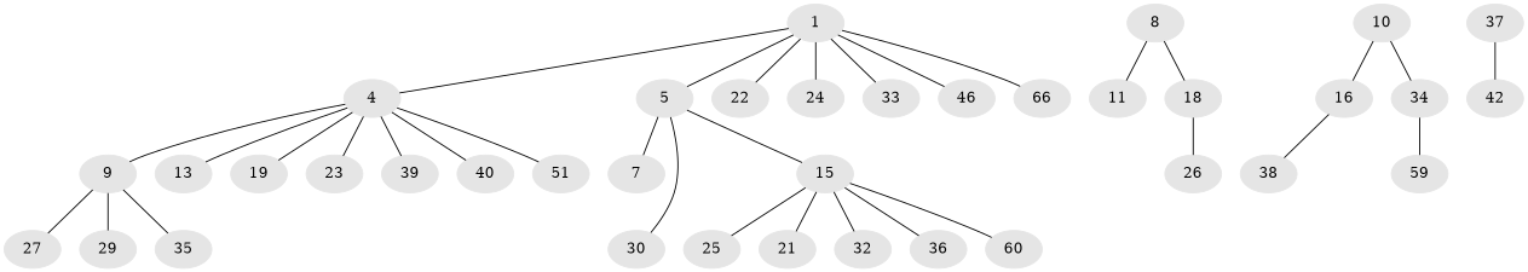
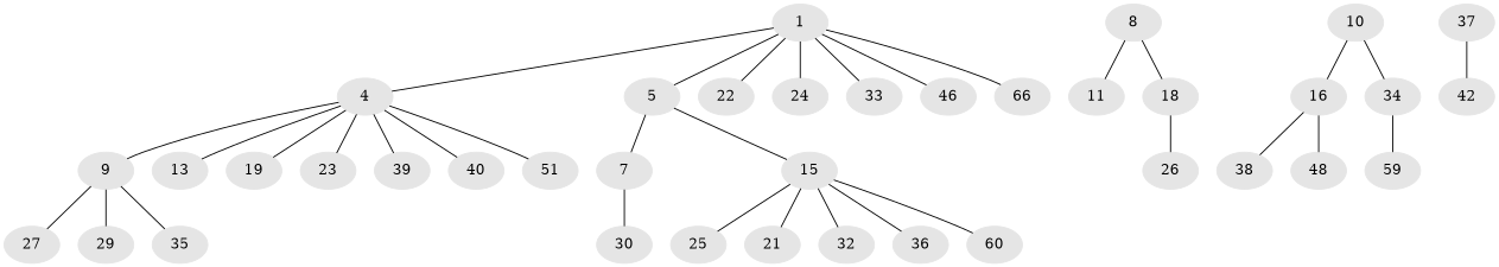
  graph {
    node [color=gray90 style=filled]
    1 [super="+2+3"]
    4 [super="+6+61+62+12"]
    5
    22 [super="+49"]
    24 [super="+57+56"]
    33
    46
    66 [super="+73+67"]
    9 [super="+14"]
    13
    19 [super="+58+28+44"]
    23
    39 [super="+47+71+54"]
    40 [super="+45+76"]
    51
    7
    15 [super="+17"]
    30 [super="+52+64"]
    8 [super="+53"]
    11
    18
    10 [super="+72+55+31+20"]
    16
    34
    27 [super="+63"]
    29
    35
    25 [super="+75+50"]
    21
    32 [super="+43"]
    36
    60
    26
    38 [super="+70+68"]
+   48
    59
    37
    42
    1 -- 4
    1 -- 5
    1 -- 22
    1 -- 24
    1 -- 33
    1 -- 46
    1 -- 66
    4 -- 9
    4 -- 13
    4 -- 19
    4 -- 23
    4 -- 39
    4 -- 40
    4 -- 51
    5 -- 7
    5 -- 15
-   5 -- 30
+   7 -- 30
    9 -- 27
    9 -- 29
    9 -- 35
    15 -- 25
    15 -- 21
    15 -- 32
    15 -- 36
    15 -- 60
    8 -- 11
    8 -- 18
    18 -- 26
    10 -- 16
    10 -- 34
    16 -- 38
+   16 -- 48
    34 -- 59
    37 -- 42
  }
